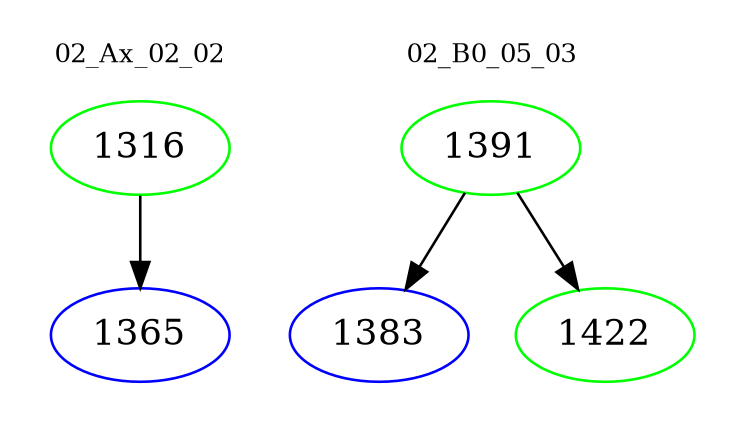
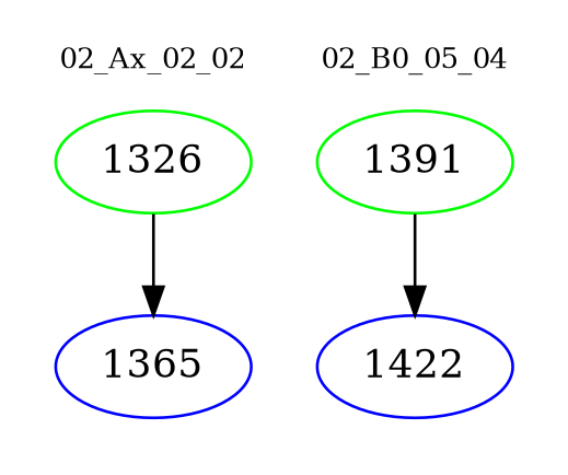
  digraph {
    node [color=blue]
    edge [color=black]
-   n1 [color=green label=1316]
+   n1 [color=green label=1326]
    n2 [label=1365]
    n3 [color=green label=1391]
-   n4 [label=1383]
-   n5 [color=green label=1422]
+   n5 [label=1422]
    subgraph cluster_1 {
      color=white
      fontsize=10
      label="02_Ax_02_02"
      n1
      n2
    }
    subgraph cluster_2 {
      color=white
      fontsize=10
-     label="02_B0_05_03"
+     label="02_B0_05_04"
      n3
-     n4
      n5
    }
    n1 -> n2
-   n3 -> n4
    n3 -> n5
  }
